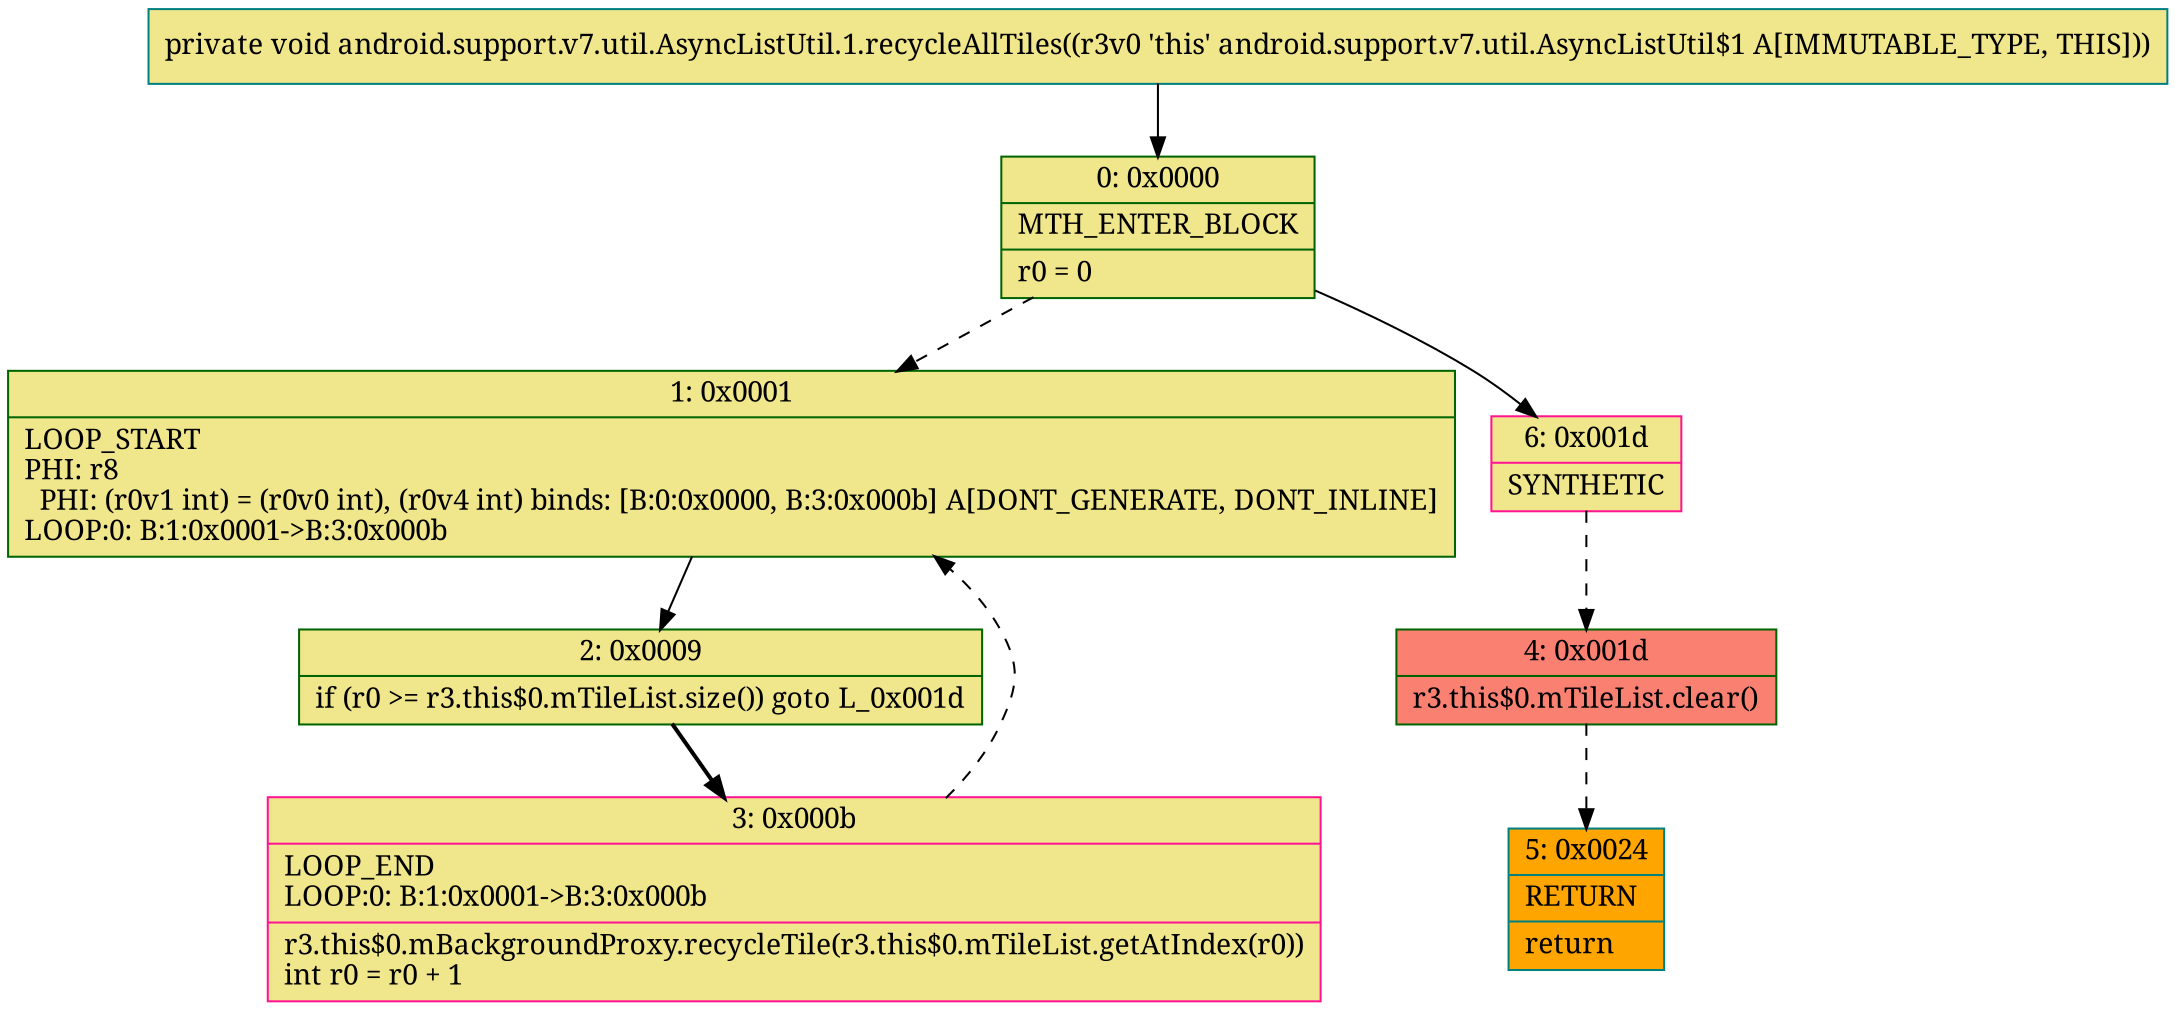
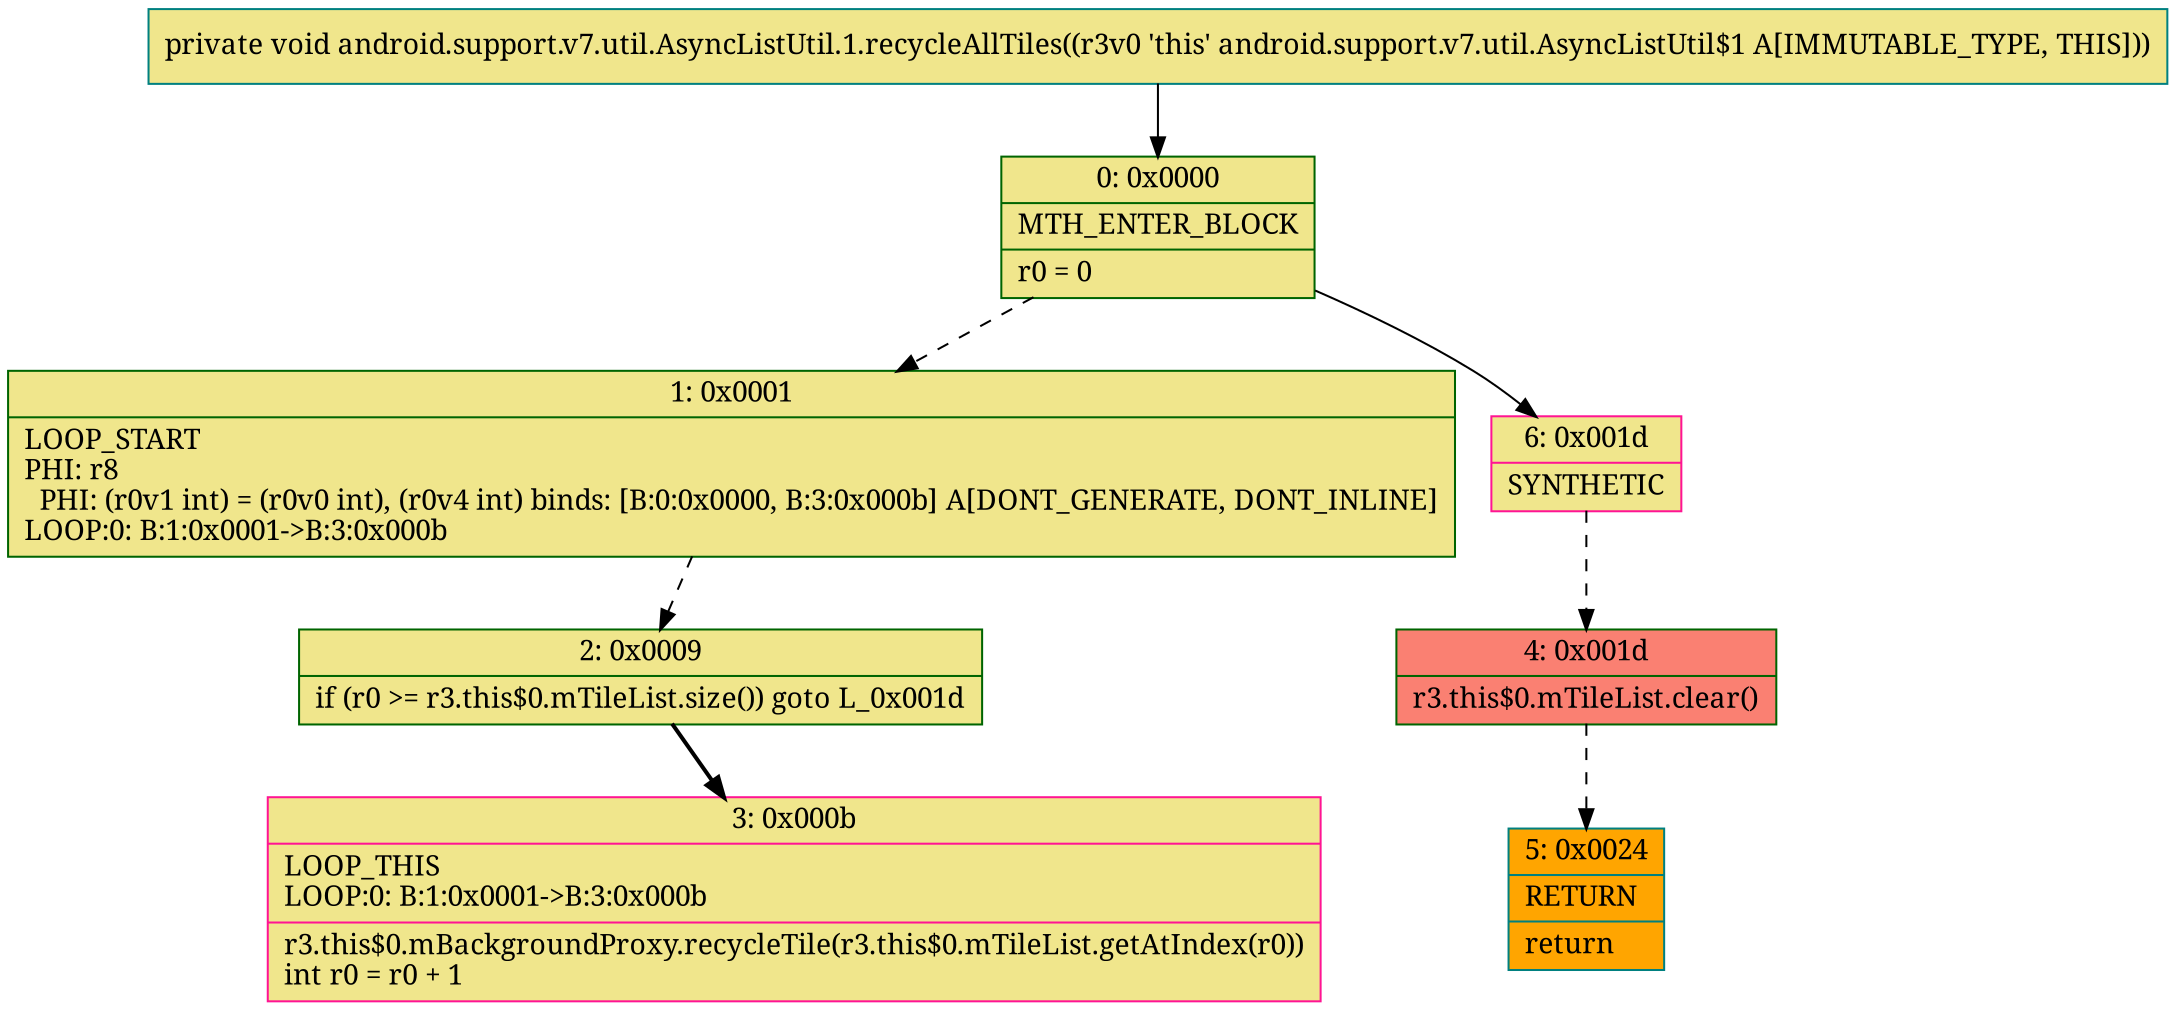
  digraph {
    fontname="Noto Serif"
    node [color=darkgreen fillcolor=khaki fontname="Noto Serif" shape=record style=filled]
    edge [fontname="Noto Serif" style=dashed]
    n1 [label="{0\:\ 0x0000|MTH_ENTER_BLOCK\l|r0 = 0\l}"]
    n2 [label="{1\:\ 0x0001|LOOP_START\lPHI: r8 \l  PHI: (r0v1 int) = (r0v0 int), (r0v4 int) binds: [B:0:0x0000, B:3:0x000b] A[DONT_GENERATE, DONT_INLINE]\lLOOP:0: B:1:0x0001\-\>B:3:0x000b\l}"]
    n3 [color=deeppink label="{6\:\ 0x001d|SYNTHETIC\l}"]
    n4 [label="{2\:\ 0x0009|if (r0 \>= r3.this$0.mTileList.size()) goto L_0x001d\l}"]
-   n5 [color=deeppink label="{3\:\ 0x000b|LOOP_END\lLOOP:0: B:1:0x0001\-\>B:3:0x000b\l|r3.this$0.mBackgroundProxy.recycleTile(r3.this$0.mTileList.getAtIndex(r0))\lint r0 = r0 + 1\l}"]
+   n5 [color=deeppink label="{3\:\ 0x000b|LOOP_THIS\lLOOP:0: B:1:0x0001\-\>B:3:0x000b\l|r3.this$0.mBackgroundProxy.recycleTile(r3.this$0.mTileList.getAtIndex(r0))\lint r0 = r0 + 1\l}"]
    n6 [fillcolor=salmon label="{4\:\ 0x001d|r3.this$0.mTileList.clear()\l}"]
    n7 [color=teal fillcolor=orange label="{5\:\ 0x0024|RETURN\l|return\l}"]
    n8 [color=teal label="{private void android.support.v7.util.AsyncListUtil.1.recycleAllTiles((r3v0 'this' android.support.v7.util.AsyncListUtil$1 A[IMMUTABLE_TYPE, THIS])) }"]
    n1 -> n2
    n1 -> n3 [style=solid]
-   n2 -> n4 [style=solid]
+   n2 -> n4
    n3 -> n6
    n4 -> n5 [style=bold]
-   n5 -> n2
    n6 -> n7
    n8 -> n1 [style=solid]
  }
